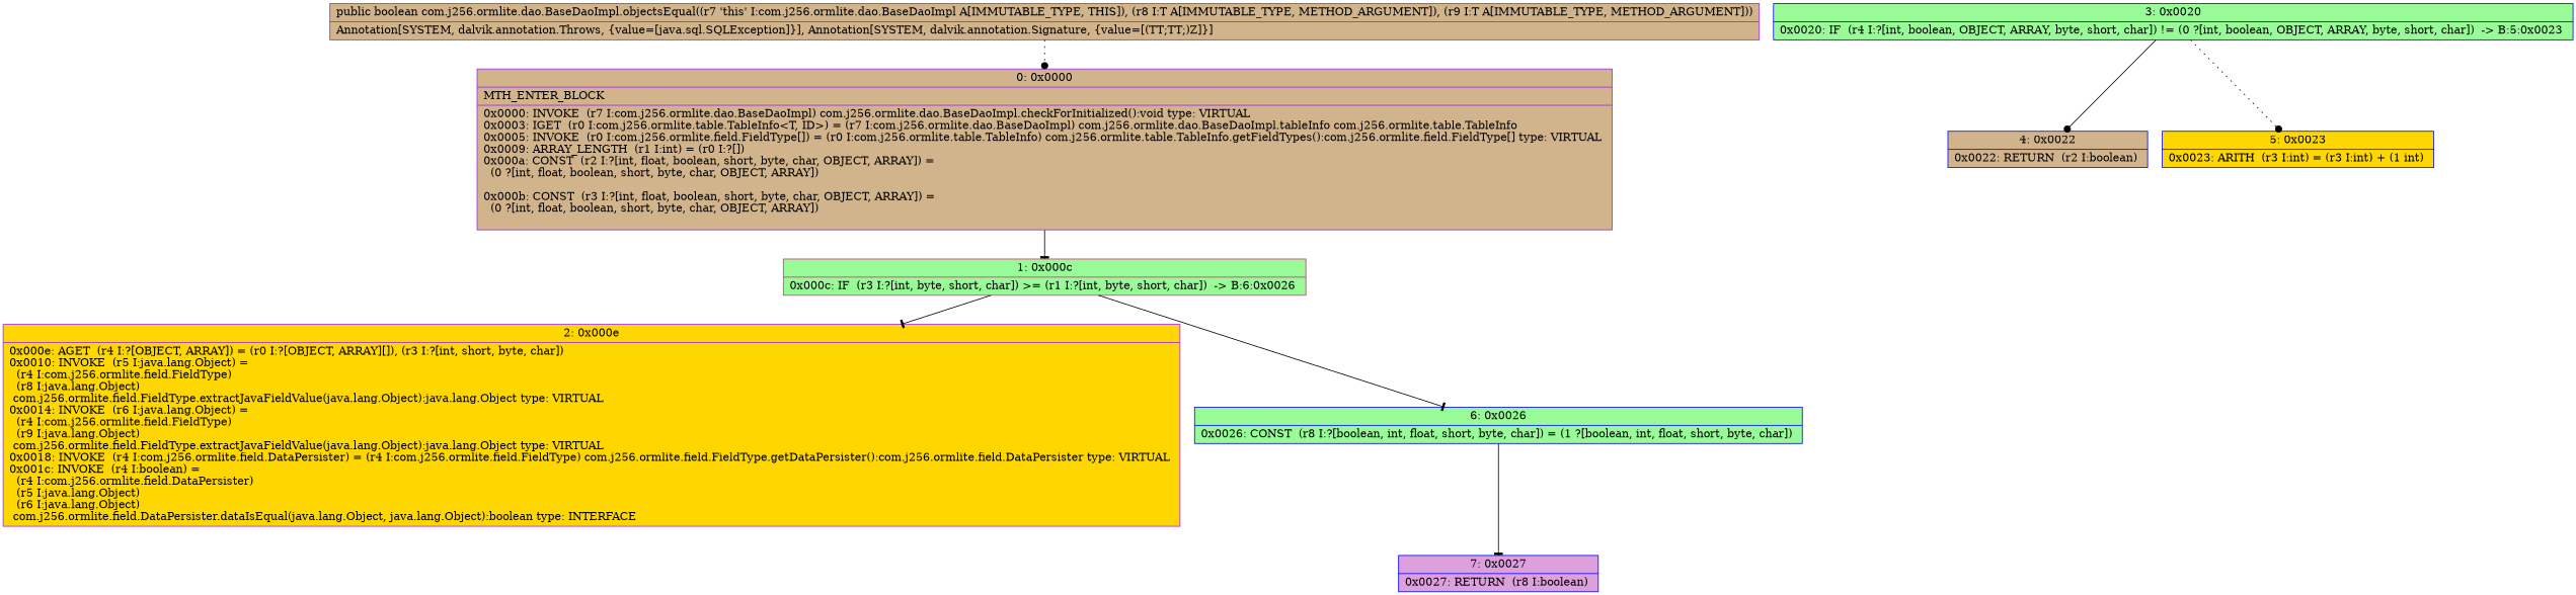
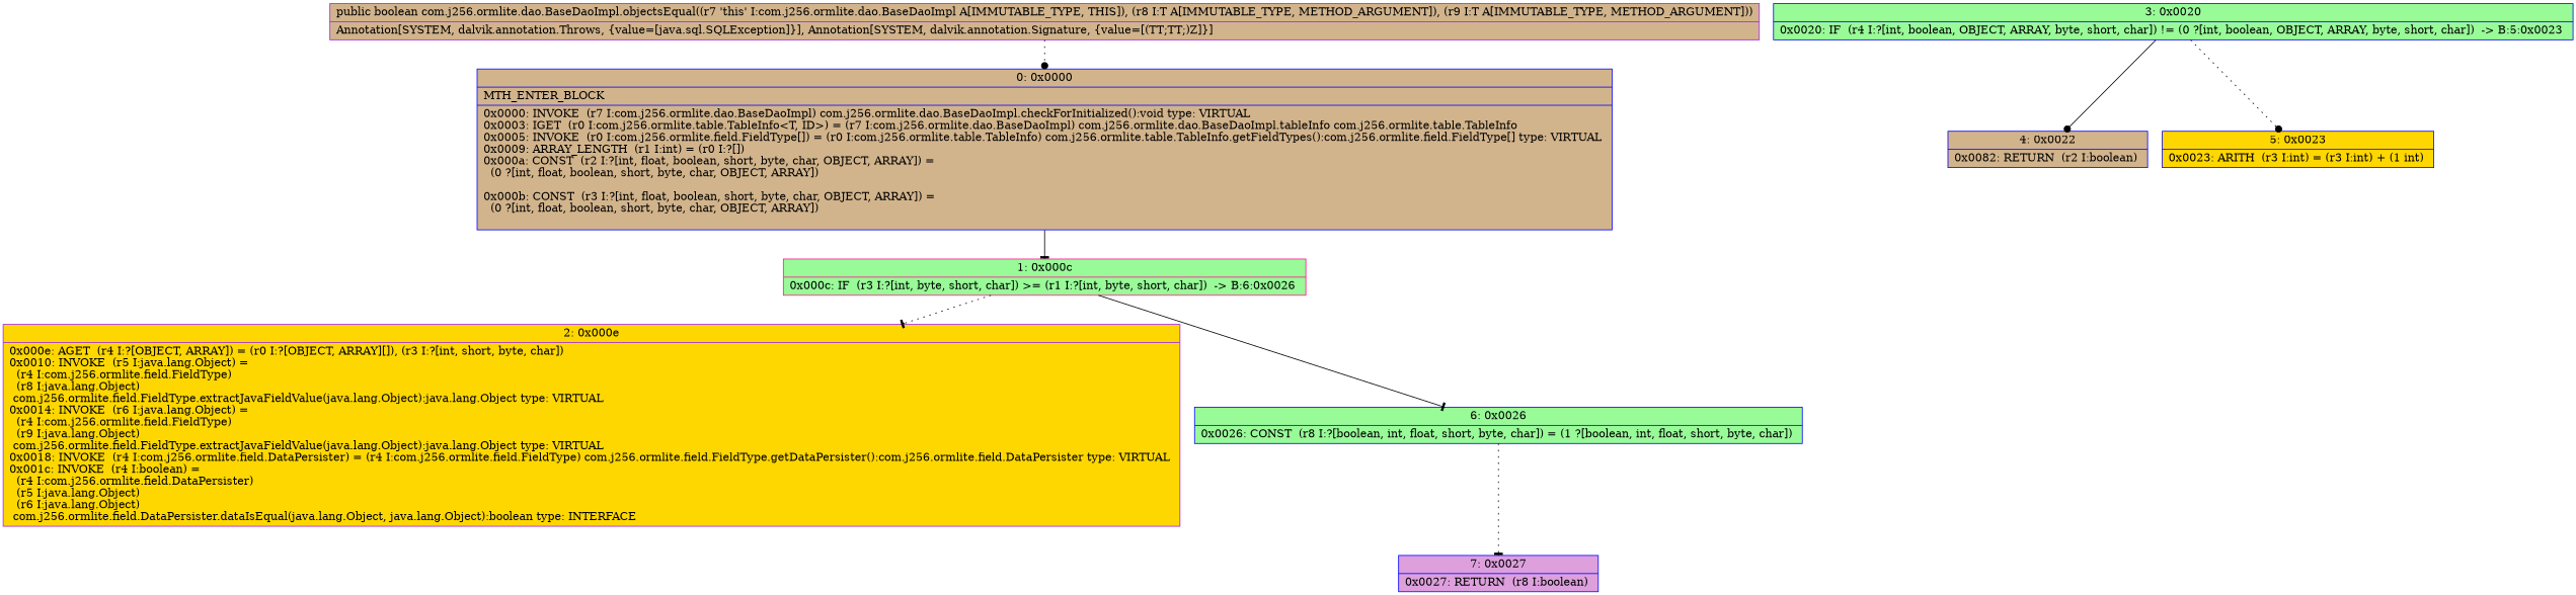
  digraph {
    node [color=blue fillcolor=tan shape=record style=filled]
    edge [arrowhead=tee style=solid]
-   n1 [color=purple label="{0\:\ 0x0000|MTH_ENTER_BLOCK\l|0x0000: INVOKE  (r7 I:com.j256.ormlite.dao.BaseDaoImpl) com.j256.ormlite.dao.BaseDaoImpl.checkForInitialized():void type: VIRTUAL \l0x0003: IGET  (r0 I:com.j256.ormlite.table.TableInfo\<T, ID\>) = (r7 I:com.j256.ormlite.dao.BaseDaoImpl) com.j256.ormlite.dao.BaseDaoImpl.tableInfo com.j256.ormlite.table.TableInfo \l0x0005: INVOKE  (r0 I:com.j256.ormlite.field.FieldType[]) = (r0 I:com.j256.ormlite.table.TableInfo) com.j256.ormlite.table.TableInfo.getFieldTypes():com.j256.ormlite.field.FieldType[] type: VIRTUAL \l0x0009: ARRAY_LENGTH  (r1 I:int) = (r0 I:?[]) \l0x000a: CONST  (r2 I:?[int, float, boolean, short, byte, char, OBJECT, ARRAY]) = \l  (0 ?[int, float, boolean, short, byte, char, OBJECT, ARRAY])\l \l0x000b: CONST  (r3 I:?[int, float, boolean, short, byte, char, OBJECT, ARRAY]) = \l  (0 ?[int, float, boolean, short, byte, char, OBJECT, ARRAY])\l \l}"]
+   n1 [label="{0\:\ 0x0000|MTH_ENTER_BLOCK\l|0x0000: INVOKE  (r7 I:com.j256.ormlite.dao.BaseDaoImpl) com.j256.ormlite.dao.BaseDaoImpl.checkForInitialized():void type: VIRTUAL \l0x0003: IGET  (r0 I:com.j256.ormlite.table.TableInfo\<T, ID\>) = (r7 I:com.j256.ormlite.dao.BaseDaoImpl) com.j256.ormlite.dao.BaseDaoImpl.tableInfo com.j256.ormlite.table.TableInfo \l0x0005: INVOKE  (r0 I:com.j256.ormlite.field.FieldType[]) = (r0 I:com.j256.ormlite.table.TableInfo) com.j256.ormlite.table.TableInfo.getFieldTypes():com.j256.ormlite.field.FieldType[] type: VIRTUAL \l0x0009: ARRAY_LENGTH  (r1 I:int) = (r0 I:?[]) \l0x000a: CONST  (r2 I:?[int, float, boolean, short, byte, char, OBJECT, ARRAY]) = \l  (0 ?[int, float, boolean, short, byte, char, OBJECT, ARRAY])\l \l0x000b: CONST  (r3 I:?[int, float, boolean, short, byte, char, OBJECT, ARRAY]) = \l  (0 ?[int, float, boolean, short, byte, char, OBJECT, ARRAY])\l \l}"]
    n2 [color=deeppink fillcolor=palegreen label="{1\:\ 0x000c|0x000c: IF  (r3 I:?[int, byte, short, char]) \>= (r1 I:?[int, byte, short, char])  \-\> B:6:0x0026 \l}"]
    n3 [color=purple fillcolor=gold label="{2\:\ 0x000e|0x000e: AGET  (r4 I:?[OBJECT, ARRAY]) = (r0 I:?[OBJECT, ARRAY][]), (r3 I:?[int, short, byte, char]) \l0x0010: INVOKE  (r5 I:java.lang.Object) = \l  (r4 I:com.j256.ormlite.field.FieldType)\l  (r8 I:java.lang.Object)\l com.j256.ormlite.field.FieldType.extractJavaFieldValue(java.lang.Object):java.lang.Object type: VIRTUAL \l0x0014: INVOKE  (r6 I:java.lang.Object) = \l  (r4 I:com.j256.ormlite.field.FieldType)\l  (r9 I:java.lang.Object)\l com.j256.ormlite.field.FieldType.extractJavaFieldValue(java.lang.Object):java.lang.Object type: VIRTUAL \l0x0018: INVOKE  (r4 I:com.j256.ormlite.field.DataPersister) = (r4 I:com.j256.ormlite.field.FieldType) com.j256.ormlite.field.FieldType.getDataPersister():com.j256.ormlite.field.DataPersister type: VIRTUAL \l0x001c: INVOKE  (r4 I:boolean) = \l  (r4 I:com.j256.ormlite.field.DataPersister)\l  (r5 I:java.lang.Object)\l  (r6 I:java.lang.Object)\l com.j256.ormlite.field.DataPersister.dataIsEqual(java.lang.Object, java.lang.Object):boolean type: INTERFACE \l}"]
    n4 [fillcolor=palegreen label="{6\:\ 0x0026|0x0026: CONST  (r8 I:?[boolean, int, float, short, byte, char]) = (1 ?[boolean, int, float, short, byte, char]) \l}"]
    n5 [fillcolor=plum label="{7\:\ 0x0027|0x0027: RETURN  (r8 I:boolean) \l}"]
    n6 [fillcolor=palegreen label="{3\:\ 0x0020|0x0020: IF  (r4 I:?[int, boolean, OBJECT, ARRAY, byte, short, char]) != (0 ?[int, boolean, OBJECT, ARRAY, byte, short, char])  \-\> B:5:0x0023 \l}"]
-   n7 [label="{4\:\ 0x0022|0x0022: RETURN  (r2 I:boolean) \l}"]
+   n7 [label="{4\:\ 0x0022|0x0082: RETURN  (r2 I:boolean) \l}"]
    n8 [fillcolor=gold label="{5\:\ 0x0023|0x0023: ARITH  (r3 I:int) = (r3 I:int) + (1 int) \l}"]
    n9 [color=purple label="{public boolean com.j256.ormlite.dao.BaseDaoImpl.objectsEqual((r7 'this' I:com.j256.ormlite.dao.BaseDaoImpl A[IMMUTABLE_TYPE, THIS]), (r8 I:T A[IMMUTABLE_TYPE, METHOD_ARGUMENT]), (r9 I:T A[IMMUTABLE_TYPE, METHOD_ARGUMENT]))  | Annotation[SYSTEM, dalvik.annotation.Throws, \{value=[java.sql.SQLException]\}], Annotation[SYSTEM, dalvik.annotation.Signature, \{value=[(TT;TT;)Z]\}]\l}"]
    n1 -> n2
-   n2 -> n3
+   n2 -> n3 [style=dotted]
    n2 -> n4
-   n4 -> n5
+   n4 -> n5 [style=dotted]
    n6 -> n7 [arrowhead=dot]
    n6 -> n8 [arrowhead=dot style=dotted]
    n9 -> n1 [arrowhead=dot style=dotted]
  }
